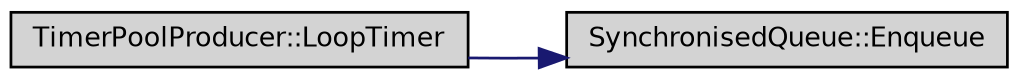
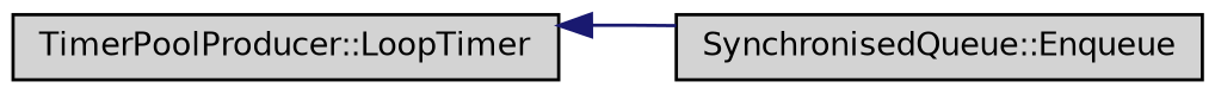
  digraph {
    rankdir=LR
    node [color=black fillcolor=lightgrey fontname=Helvetica fontsize=10 shape=record style=filled]
    n1 [fontcolor=black height=0.2 label="TimerPoolProducer::LoopTimer" width=0.4]
    n2 [height=0.2 label="SynchronisedQueue::Enqueue" width=0.4]
-   n1 -> n2 [color=midnightblue fontname=Helvetica fontsize=10 labelfontname=Helvetica labelfontsize=10 style=solid]
+   n2 -> n1 [color=midnightblue fontname=Helvetica fontsize=10 labelfontname=Helvetica labelfontsize=10 style=solid]
  }
